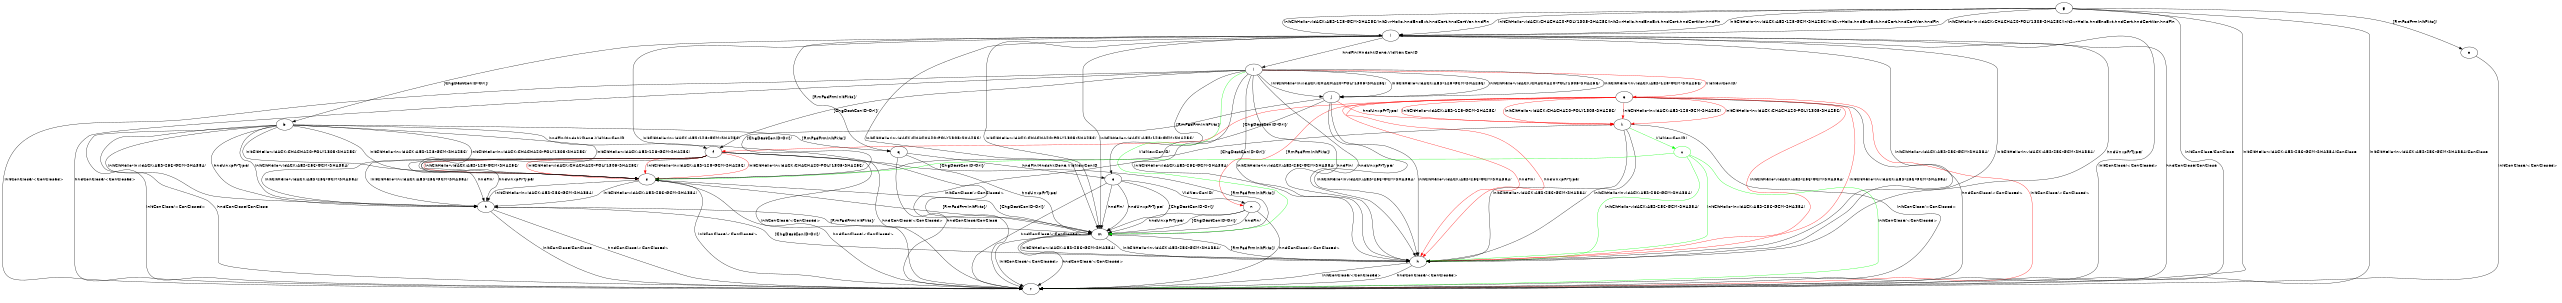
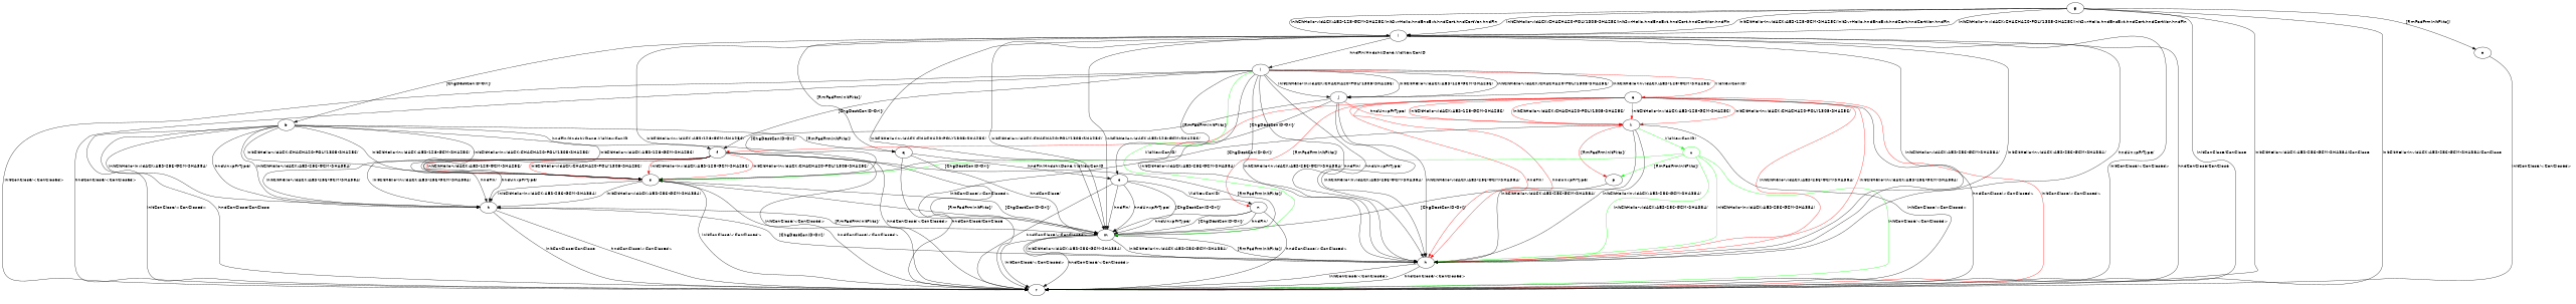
  digraph {
    fontname="DejaVu Sans"
    node [fontname="DejaVu Sans"]
    edge [fontname="DejaVu Sans"]
    a
    f
    h
    k
    n
    r
    s
    t
    m
+   p
    u [color=green]
    b
    q
    c
    g
    l
    o
    i
    j
    a -> f [color=red label="[ChgDestConID-Ori]/ "]
    a -> h [color=red label="initCltHello-vldACK:AES-256-GCM-SHA384/ "]
    a -> h [color=red label="initCltHello-invldACK:AES-256-GCM-SHA384/ "]
    a -> h [color=red label="hndFin/ "]
    a -> h [color=red label="hndUnxpFrType/ "]
    a -> k [color=red label="initCltHello-vldACK:AES-128-GCM-SHA256/ "]
    a -> k [color=red label="initCltHello-vldACK:CHACHA20-POLY1305-SHA256/ "]
    a -> k [color=red label="initCltHello-invldACK:AES-128-GCM-SHA256/ "]
    a -> k [color=red label="initCltHello-invldACK:CHACHA20-POLY1305-SHA256/ "]
    a -> n [color=red label="[RmPadFrmInitPkts]/ "]
    a -> r [label="hndConClose/<ConClosed> "]
    a -> r [color=red label="initConClose/<ConClosed> "]
    f -> r [label="initConClose/<ConClosed> "]
    f -> r [label="hndConClose/<ConClosed> "]
    f -> s [color=red label="initCltHello-vldACK:AES-128-GCM-SHA256/ "]
    f -> s [color=red label="initCltHello-vldACK:CHACHA20-POLY1305-SHA256/ "]
    f -> s [color=red label="initCltHello-invldACK:AES-128-GCM-SHA256/ "]
    f -> s [color=red label="initCltHello-invldACK:CHACHA20-POLY1305-SHA256/ "]
    f -> t [label="initCltHello-vldACK:AES-256-GCM-SHA384/ "]
    f -> t [label="initCltHello-invldACK:AES-256-GCM-SHA384/ "]
    f -> t [label="hndFin/ "]
    f -> t [label="hndUnxpFrType/ "]
    f -> m [label="[RmPadFrmInitPkts]/ "]
    h -> r [label="initConClose/<ConClosed> "]
    h -> r [label="hndConClose/<ConClosed> "]
    h -> t [label="[ChgDestConID-Ori]/ "]
    h -> m [label="[RmPadFrmInitPkts]/ "]
    k -> h [label="initCltHello-vldACK:AES-256-GCM-SHA384/ "]
    k -> h [label="initCltHello-invldACK:AES-256-GCM-SHA384/ "]
    k -> r [label="initConClose/<ConClosed> "]
    k -> s [label="[ChgDestConID-Ori]/ "]
+   k -> p [color=red label="[RmPadFrmInitPkts]/ "]
    k -> u [color=green label="VldNewConID/ "]
    n -> r [label="hndConClose/<ConClosed> "]
    n -> m [label="hndFin/ "]
    n -> m [label="hndUnxpFrType/ "]
    n -> m [label="[ChgDestConID-Ori]/ "]
    s -> r [label="initConClose/<ConClosed> "]
    s -> r [label="hndConClose/<ConClosed> "]
    s -> t [label="initCltHello-vldACK:AES-256-GCM-SHA384/ "]
    s -> t [label="initCltHello-invldACK:AES-256-GCM-SHA384/ "]
    s -> m [label="[RmPadFrmInitPkts]/ "]
    t -> r [label="initConClose/ConClose "]
    t -> r [label="hndConClose/<ConClosed> "]
    t -> m [label="[RmPadFrmInitPkts]/ "]
    m -> h [label="initCltHello-vldACK:AES-256-GCM-SHA384/ "]
    m -> h [label="initCltHello-invldACK:AES-256-GCM-SHA384/ "]
    m -> r [label="initConClose/<ConClosed> "]
    m -> r [label="hndConClose/<ConClosed> "]
    m -> s [label="[ChgDestConID-Ori]/ "]
+   p -> m [label="[ChgDestConID-Ori]/ "]
    u -> h [color=green label="initCltHello-vldACK:AES-256-GCM-SHA384/ "]
    u -> h [color=green label="initCltHello-invldACK:AES-256-GCM-SHA384/ "]
    u -> r [color=green label="initConClose/<ConClosed> "]
    u -> s [color=green label="[ChgDestConID-Ori]/ "]
+   u -> p [color=green label="[RmPadFrmInitPkts]/ "]
    b -> f [label="hndFin/HndshkDone,VldNewConID "]
    b -> r [label="initConClose/<ConClosed> "]
    b -> r [label="hndConClose/ConClose "]
    b -> s [label="initCltHello-vldACK:AES-128-GCM-SHA256/ "]
    b -> s [label="initCltHello-vldACK:CHACHA20-POLY1305-SHA256/ "]
    b -> s [label="initCltHello-invldACK:AES-128-GCM-SHA256/ "]
    b -> s [label="initCltHello-invldACK:CHACHA20-POLY1305-SHA256/ "]
    b -> t [label="initCltHello-vldACK:AES-256-GCM-SHA384/ "]
    b -> t [label="initCltHello-invldACK:AES-256-GCM-SHA384/ "]
    b -> t [label="hndUnxpFrType/ "]
    b -> q [label="[RmPadFrmInitPkts]/ "]
    q -> r [label="hndConClose/ConClose "]
-   q -> m [label="hndUnxpFrType/ "]
+   q -> m [label="hndConClose/ "]
    q -> c [label="hndFin/HndshkDone,VldNewConID "]
    c -> n [label="VldNewConID/ "]
    c -> r [label="hndConClose/<ConClosed> "]
    c -> m [label="hndFin/ "]
    c -> m [label="hndUnxpFrType/ "]
    c -> m [label="[ChgDestConID-Ori]/ "]
    g -> r [label="initConClose/ConClose "]
    g -> r [label="initCltHello-vldACK:AES-256-GCM-SHA384/ConClose "]
    g -> r [label="initCltHello-invldACK:AES-256-GCM-SHA384/ConClose "]
    g -> l [label="initCltHello-vldACK:AES-128-GCM-SHA256/initSvrHello,hndEncExt,hndCert,hndCertVer,hndFin "]
    g -> l [label="initCltHello-vldACK:CHACHA20-POLY1305-SHA256/initSvrHello,hndEncExt,hndCert,hndCertVer,hndFin "]
    g -> l [label="initCltHello-invldACK:AES-128-GCM-SHA256/initSvrHello,hndEncExt,hndCert,hndCertVer,hndFin "]
    g -> l [label="initCltHello-invldACK:CHACHA20-POLY1305-SHA256/initSvrHello,hndEncExt,hndCert,hndCertVer,hndFin "]
    g -> o [label="[RmPadFrmInitPkts]/ "]
    l -> h [label="initCltHello-vldACK:AES-256-GCM-SHA384/ "]
    l -> h [label="initCltHello-invldACK:AES-256-GCM-SHA384/ "]
    l -> h [label="hndUnxpFrType/ "]
    l -> r [label="initConClose/<ConClosed> "]
    l -> r [label="hndConClose/ConClose "]
    l -> m [label="initCltHello-vldACK:AES-128-GCM-SHA256/ "]
    l -> m [label="initCltHello-vldACK:CHACHA20-POLY1305-SHA256/ "]
    l -> m [label="initCltHello-invldACK:AES-128-GCM-SHA256/ "]
    l -> m [label="initCltHello-invldACK:CHACHA20-POLY1305-SHA256/ "]
    l -> b [label="[ChgDestConID-Ori]/ "]
    l -> q [label="[RmPadFrmInitPkts]/ "]
    l -> i [label="hndFin/HndshkDone,VldNewConID "]
    o -> r [label="initConClose/<ConClosed> "]
    i -> a [color=red label="VldNewConID/ "]
    i -> f [label="[ChgDestConID-Ori]/ "]
    i -> h [label="initCltHello-vldACK:AES-256-GCM-SHA384/ "]
    i -> h [label="initCltHello-invldACK:AES-256-GCM-SHA384/ "]
    i -> h [label="hndFin/ "]
    i -> h [label="hndUnxpFrType/ "]
    i -> r [label="initConClose/<ConClosed> "]
    i -> r [label="hndConClose/<ConClosed> "]
    i -> m [color=green label="VldNewConID/ "]
    i -> c [label="[RmPadFrmInitPkts]/ "]
    i -> j [label="initCltHello-vldACK:AES-128-GCM-SHA256/ "]
    i -> j [label="initCltHello-vldACK:CHACHA20-POLY1305-SHA256/ "]
    i -> j [label="initCltHello-invldACK:AES-128-GCM-SHA256/ "]
    i -> j [label="initCltHello-invldACK:CHACHA20-POLY1305-SHA256/ "]
    j -> h [label="initCltHello-vldACK:AES-256-GCM-SHA384/ "]
    j -> h [label="initCltHello-invldACK:AES-256-GCM-SHA384/ "]
    j -> k [color=red label="hndUnxpFrType/ "]
    j -> r [label="initConClose/<ConClosed> "]
    j -> s [label="[ChgDestConID-Ori]/ "]
  }
